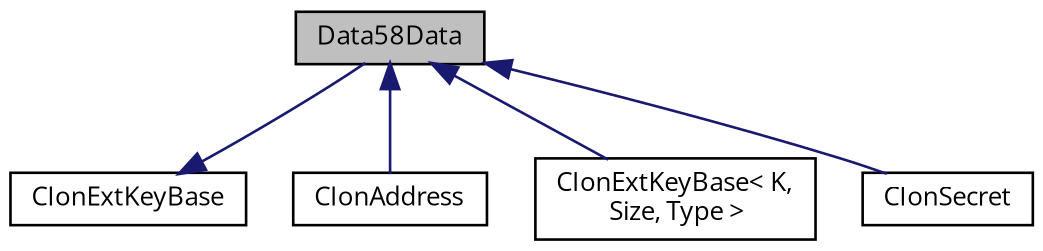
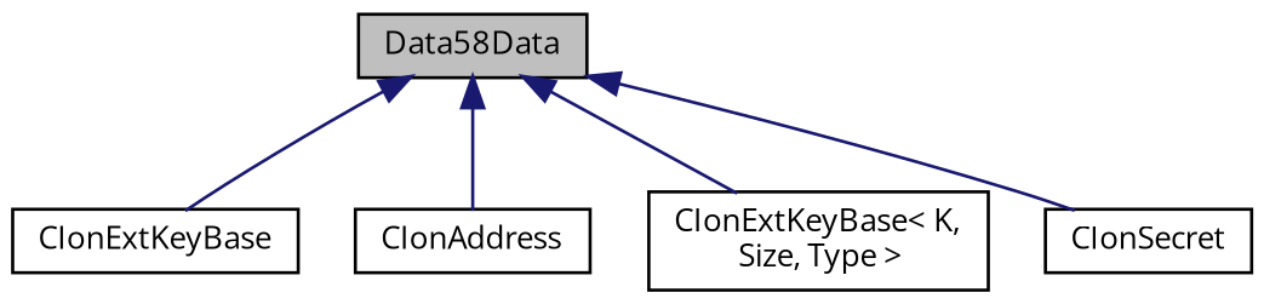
  digraph {
    fontname="Open Sans"
    node [color=black fillcolor=white fontname="Open Sans" fontsize=10 shape=record style=filled]
    edge [color=midnightblue dir=back fontname="Open Sans" fontsize=10 labelfontname=Helvetica labelfontsize=10 style=solid]
    n1 [fillcolor=grey75 fontcolor=black height=0.2 label=Data58Data width=0.4]
    n2 [height=0.2 label=CIonExtKeyBase width=0.4]
    n3 [height=0.2 label=CIonAddress width=0.4]
    n4 [height=0.2 label="CIonExtKeyBase\< K,\l Size, Type \>" width=0.4]
    n5 [height=0.2 label=CIonSecret width=0.4]
-   n2 -> n1
+   n1 -> n2
    n1 -> n3
    n1 -> n4
    n1 -> n5
  }
